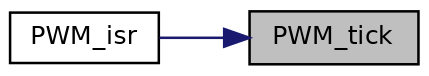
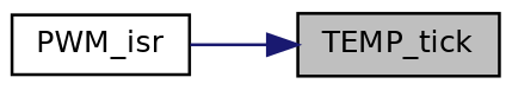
  digraph {
    rankdir=RL
    node [color=black fontname=Helvetica fontsize=10 shape=record style=filled]
-   n1 [fillcolor=grey75 fontcolor=black height=0.2 label=PWM_tick width=0.4]
+   n1 [fillcolor=grey75 fontcolor=black height=0.2 label=TEMP_tick width=0.4]
    n2 [fillcolor=white height=0.2 label=PWM_isr width=0.4]
    n1 -> n2 [color=midnightblue dir=back fontname=Helvetica fontsize=10 labelfontname=Helvetica labelfontsize=10 style=solid]
  }
